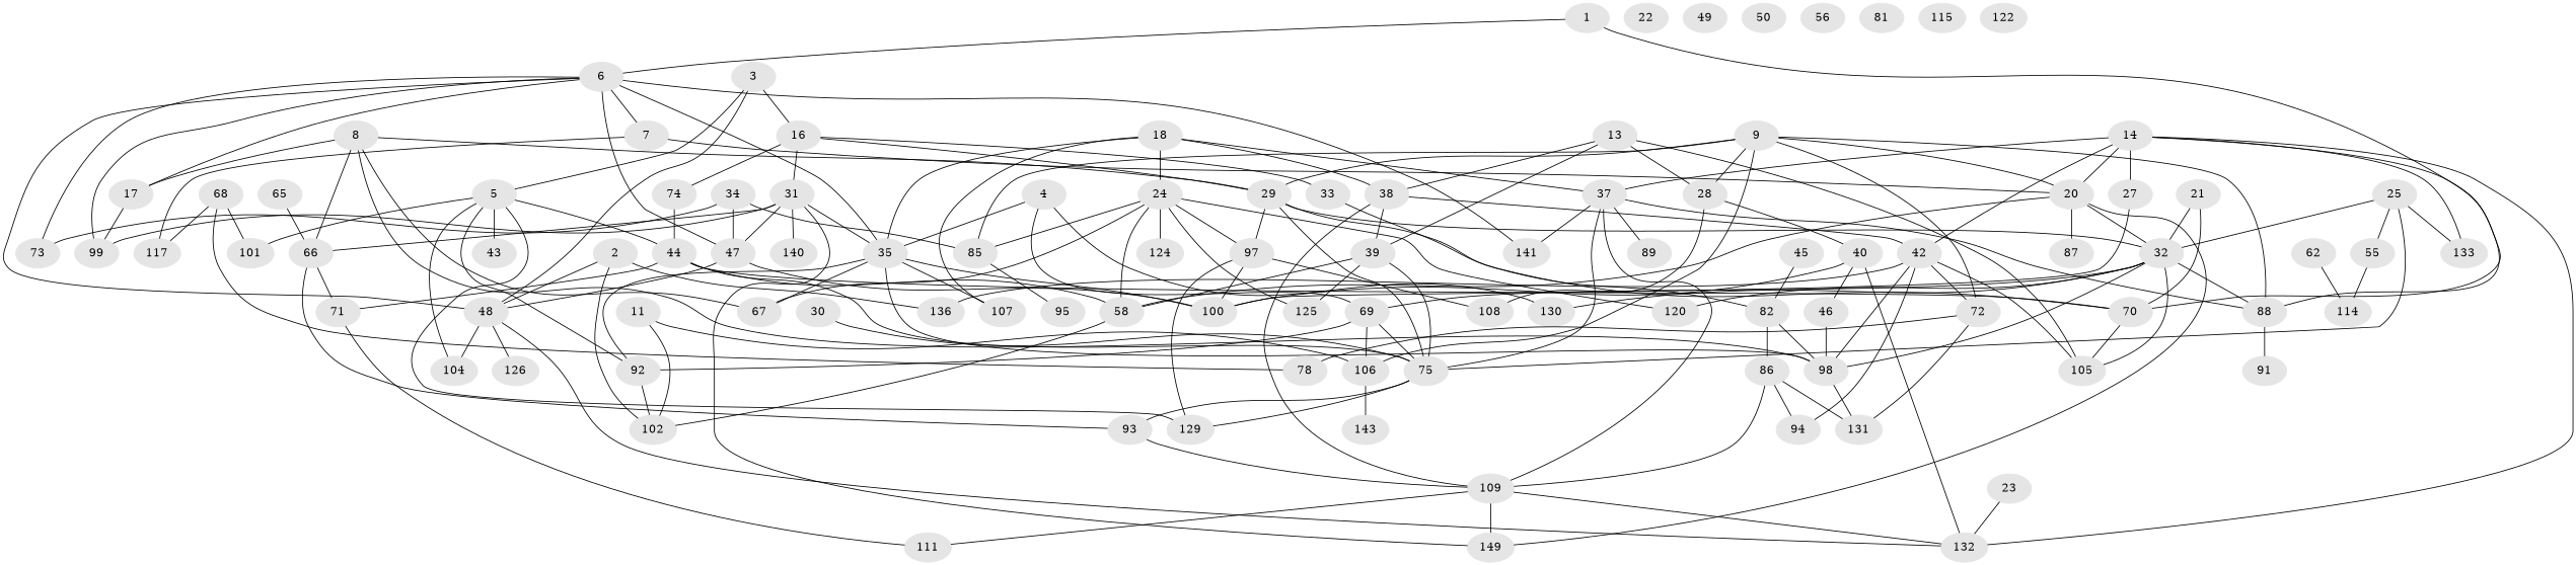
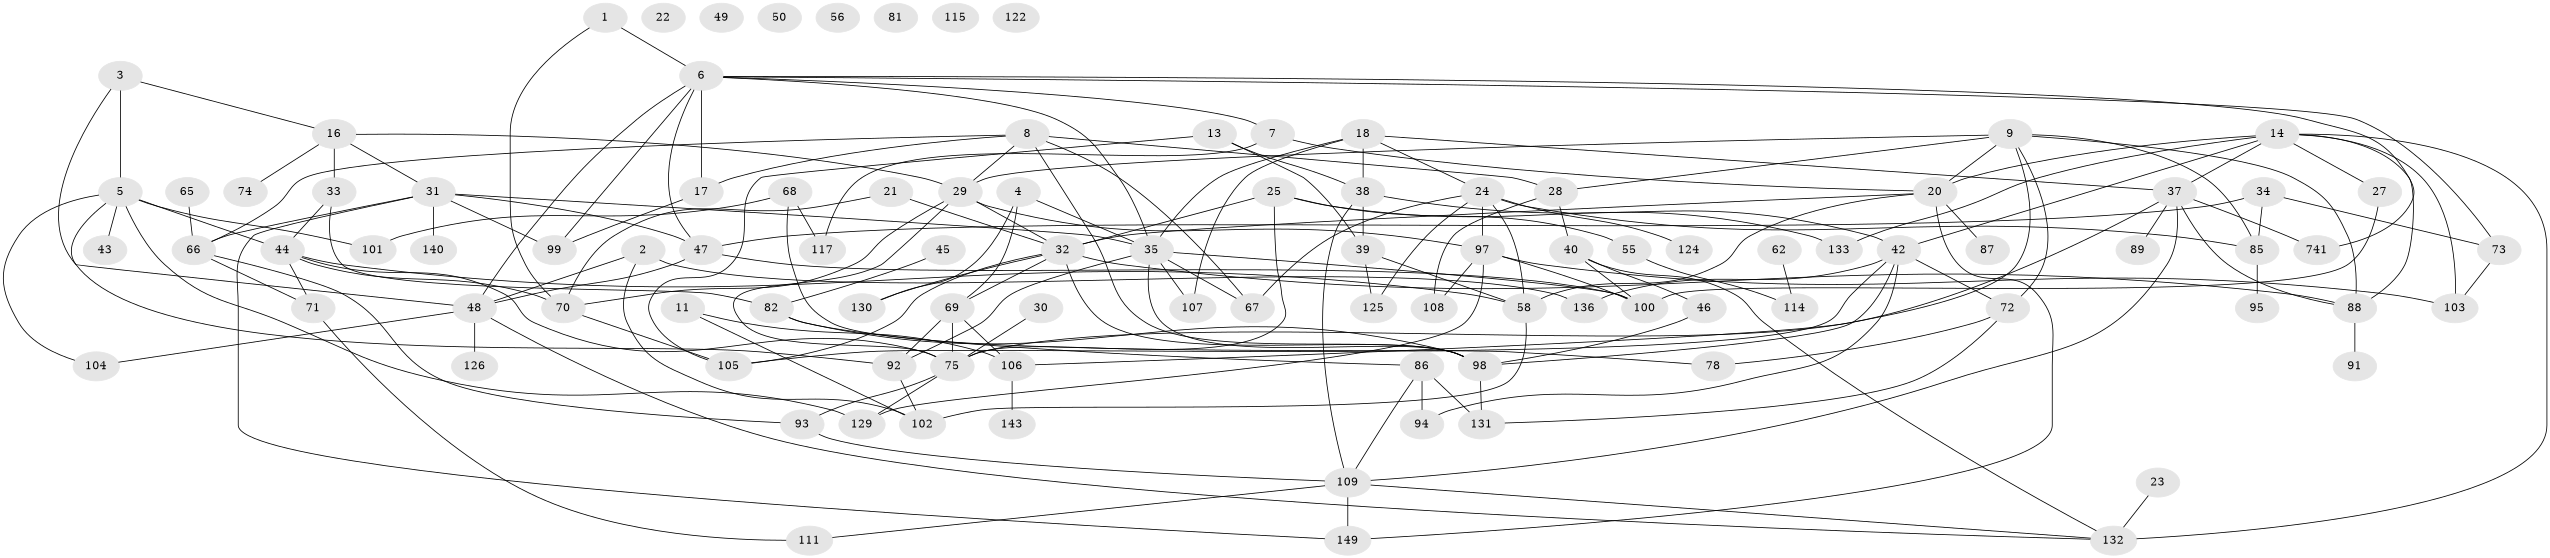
  graph {
    node [color=gray90 style=filled]
    6 [super="+79"]
    48 [super="+116"]
    35 [super="+110"]
    7
    17
    47 [super="+52"]
    73
    99
-   141
+   141 [label=741]
    1
    70 [super="+148"]
    105
    2 [super="+15"]
    102
    136
    104
    132 [super="+135"]
    126
    5 [super="+10"]
    43 [super="+123"]
    44 [super="+129"]
    92
    101
    n24 [label=129]
    3
    16 [super="+36"]
    29 [super="+83"]
    31
    33 [super="+54"]
    74
    4 [super="+19"]
    69 [super="+80"]
    130
    67 [super="+128"]
    98
    107
    100 [super="+119"]
    106 [super="+118"]
    75 [super="+145"]
    71
    58 [super="+90"]
    20 [super="+84"]
    117
+   103
    32 [super="+41"]
    87
    149
    111 [super="+142"]
    8 [super="+51"]
    28
    66 [super="+96"]
    40
    108
    97 [super="+137"]
    93 [super="+121"]
    131
    9 [super="+12"]
    72 [super="+146"]
    85
    88 [super="+134"]
    78 [super="+112"]
    95
    91
    143
    11
    38 [super="+144"]
    39 [super="+77"]
    42 [super="+57"]
    109 [super="+113"]
    13
    125
    14 [super="+76"]
    27
    37 [super="+127"]
    133
    89
    94
    140
    82 [super="+147"]
    18 [super="+53"]
    24 [super="+26"]
-   120
    124
    21
    22
    23 [super="+63"]
    25 [super="+138"]
    55
    114
    46 [super="+59"]
    30
    86
    34 [super="+61"]
    45
    49
    50 [super="+64"]
    56
    62
    65
    68
    81
    115
    122
    6 -- 48
    6 -- 35
    6 -- 7
    6 -- 17
    6 -- 47
    6 -- 73
    6 -- 99
    6 -- 141
    48 -- 104
    48 -- 132
    48 -- 126
    35 -- 92
    35 -- 67
    35 -- 98
    35 -- 107
    35 -- 100
    7 -- 20
    7 -- 117
    17 -- 99
    47 -- 48
    47 -- 100
+   73 -- 103
    1 -- 6
    1 -- 70
    70 -- 105
    2 -- 48
    2 -- 102
    2 -- 136
    5 -- 104
    5 -- 43
    5 -- 44
    5 -- 92
    5 -- 101
    5 -- n24
    44 -- 70
    44 -- 75
    44 -- 71
    44 -- 58
    92 -- 102
    3 -- 48
    3 -- 5
    3 -- 16
    16 -- 29
    16 -- 31
    16 -- 33
    16 -- 74
    29 -- 70
    29 -- 75
    29 -- 32
    29 -- 97
    31 -- 35
    31 -- 47
    31 -- 99
    31 -- 149
    31 -- 66
    31 -- 140
-   74 -- 44
+   33 -- 44
    33 -- 82
    4 -- 35
    4 -- 69
    4 -- 130 [weight=2]
    69 -- 92
    69 -- 106
    69 -- 75
    98 -- 131
    106 -- 143
    75 -- n24
    75 -- 93
    71 -- 111
    58 -- 102
    20 -- 58
    20 -- 32
    20 -- 87
    20 -- 149
    32 -- 105
    32 -- 69
    32 -- 130
    32 -- 98
    32 -- 88
-   32 -- 120
    8 -- 17
    8 -- 29
    8 -- 67
    8 -- 98
-   13 -- 28
+   8 -- 28
    8 -- 66
    28 -- 40
    28 -- 108
    66 -- 71
    66 -- 93
    40 -- 132
    40 -- 100
    40 -- 46
    97 -- n24
    97 -- 100
+   97 -- 103
    97 -- 108
    93 -- 109
    9 -- 29
    9 -- 106
    9 -- 20
    9 -- 28
    9 -- 72
    9 -- 85
    9 -- 88
    72 -- 131
    72 -- 78
    85 -- 95
    88 -- 91
    11 -- 102
    11 -- 106
    38 -- 39
    38 -- 42
    38 -- 109
-   39 -- 75
    39 -- 58
    39 -- 125
    42 -- 105
    42 -- 136
    42 -- 98
    42 -- 72
    42 -- 94
    109 -- 132
    109 -- 149
    109 -- 111
    13 -- 105
    13 -- 38
    13 -- 39
    14 -- 132
    14 -- 20
+   14 -- 103
    14 -- 88
    14 -- 42
    14 -- 27
    14 -- 37
    14 -- 133
    27 -- 100
    37 -- 141
    37 -- 75
    37 -- 88
    37 -- 109
    37 -- 89
    82 -- 98
    82 -- 86
    18 -- 35
    18 -- 107
    18 -- 38
    18 -- 37
    18 -- 24
    24 -- 67
    24 -- 58
    24 -- 97
    24 -- 85
    24 -- 125
-   24 -- 120
    24 -- 124
    21 -- 70
    21 -- 32
    23 -- 132
    25 -- 75
    25 -- 32
    25 -- 133
    25 -- 55
    55 -- 114
    46 -- 98
    30 -- 75
    86 -- 131
    86 -- 109
    86 -- 94
    34 -- 47
    34 -- 73
    34 -- 85
    45 -- 82
    62 -- 114
    65 -- 66
    68 -- 101
    68 -- 117
    68 -- 78
  }
